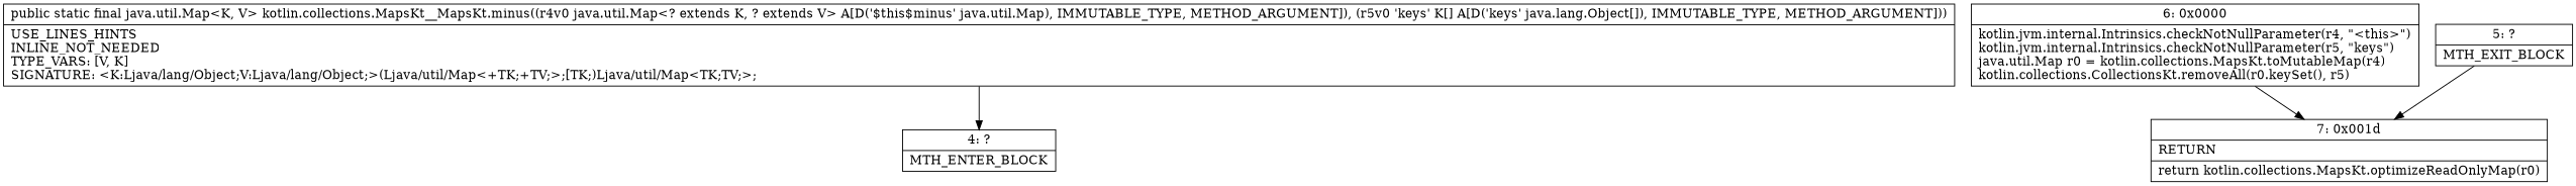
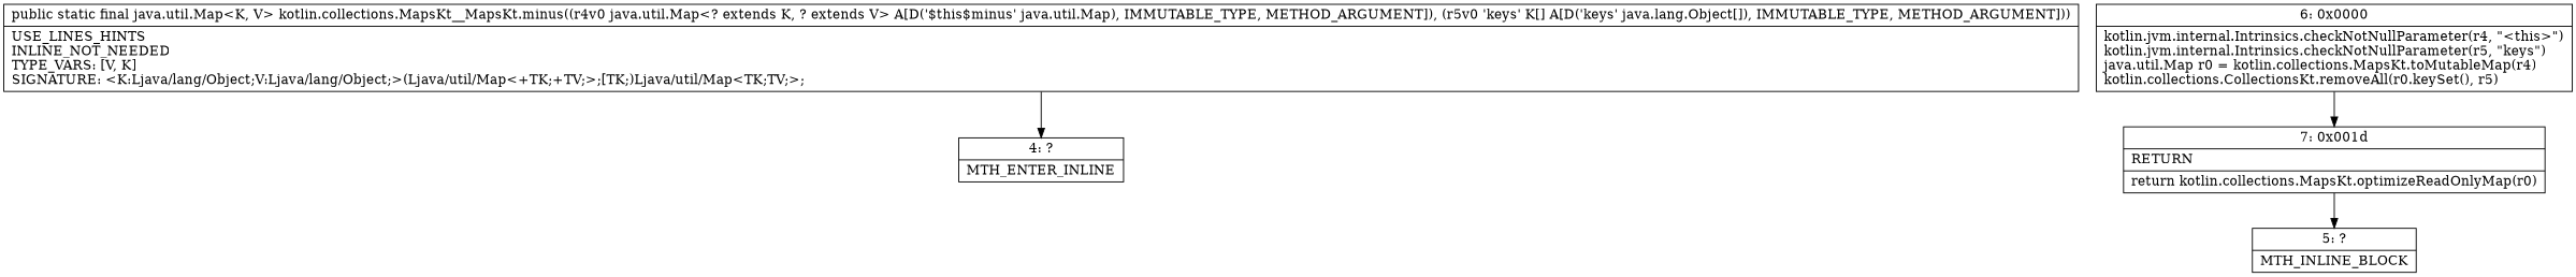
  digraph {
    node [shape=record]
-   n1 [label="{4\:\ ?|MTH_ENTER_BLOCK\l}"]
+   n1 [label="{4\:\ ?|MTH_ENTER_INLINE\l}"]
    n2 [label="{6\:\ 0x0000|kotlin.jvm.internal.Intrinsics.checkNotNullParameter(r4, \"\<this\>\")\lkotlin.jvm.internal.Intrinsics.checkNotNullParameter(r5, \"keys\")\ljava.util.Map r0 = kotlin.collections.MapsKt.toMutableMap(r4)\lkotlin.collections.CollectionsKt.removeAll(r0.keySet(), r5)\l}"]
    n3 [label="{7\:\ 0x001d|RETURN\l|return kotlin.collections.MapsKt.optimizeReadOnlyMap(r0)\l}"]
-   n4 [label="{5\:\ ?|MTH_EXIT_BLOCK\l}"]
+   n4 [label="{5\:\ ?|MTH_INLINE_BLOCK\l}"]
    n5 [label="{public static final java.util.Map\<K, V\> kotlin.collections.MapsKt__MapsKt.minus((r4v0 java.util.Map\<? extends K, ? extends V\> A[D('$this$minus' java.util.Map), IMMUTABLE_TYPE, METHOD_ARGUMENT]), (r5v0 'keys' K[] A[D('keys' java.lang.Object[]), IMMUTABLE_TYPE, METHOD_ARGUMENT]))  | USE_LINES_HINTS\lINLINE_NOT_NEEDED\lTYPE_VARS: [V, K]\lSIGNATURE: \<K:Ljava\/lang\/Object;V:Ljava\/lang\/Object;\>(Ljava\/util\/Map\<+TK;+TV;\>;[TK;)Ljava\/util\/Map\<TK;TV;\>;\l}"]
    n2 -> n3
-   n4 -> n3
+   n3 -> n4
    n5 -> n1
  }
